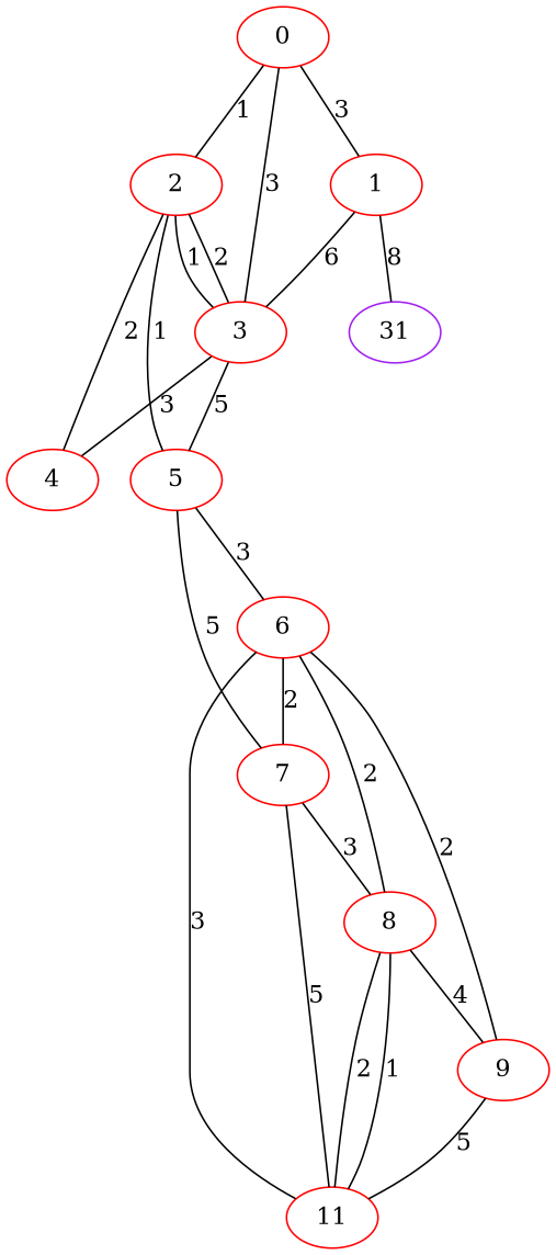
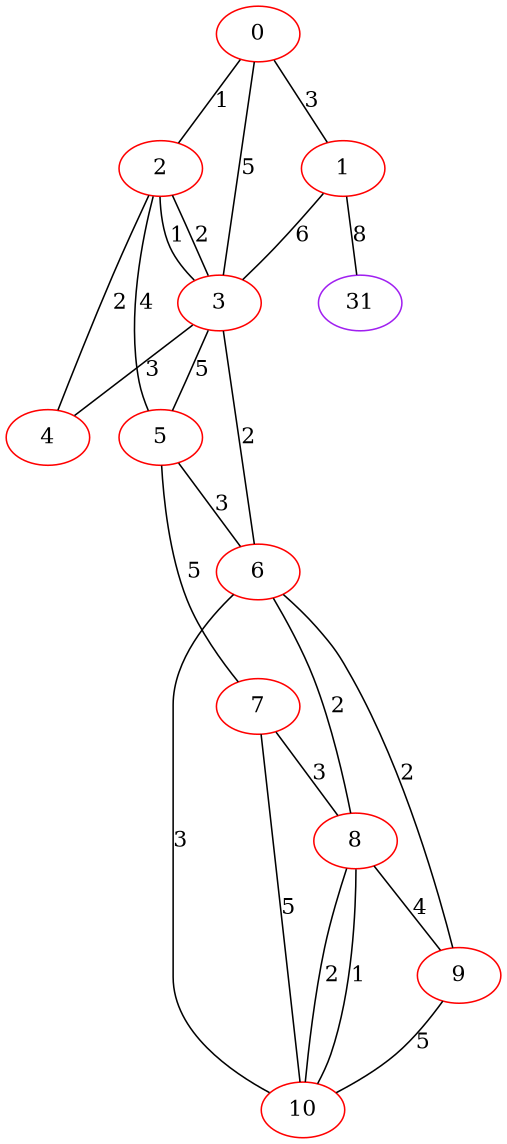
  graph {
    node [color=red weight=1]
    0
    1
    2
    3
    n5 [color=purple label=31 weight=4]
    4
    5
    6
    7
    8
    9
-   10 [label=11]
+   10
    0 -- 1 [label=3]
    0 -- 2 [label=1]
-   0 -- 3 [label=3]
+   0 -- 3 [label=5]
    1 -- 3 [label=6]
    1 -- n5 [label=8]
    2 -- 3 [label=1]
    2 -- 3 [label=2]
    2 -- 4 [label=2]
-   2 -- 5 [label=1]
+   2 -- 5 [label=4]
    3 -- 4 [label=3]
    3 -- 5 [label=5]
    5 -- 6 [label=3]
    5 -- 7 [label=5]
-   6 -- 7 [label=2]
+   6 -- 3 [label=2]
    6 -- 8 [label=2]
    6 -- 9 [label=2]
    6 -- 10 [label=3]
    7 -- 8 [label=3]
    7 -- 10 [label=5]
    8 -- 9 [label=4]
    8 -- 10 [label=2]
    8 -- 10 [label=1]
    9 -- 10 [label=5]
  }
